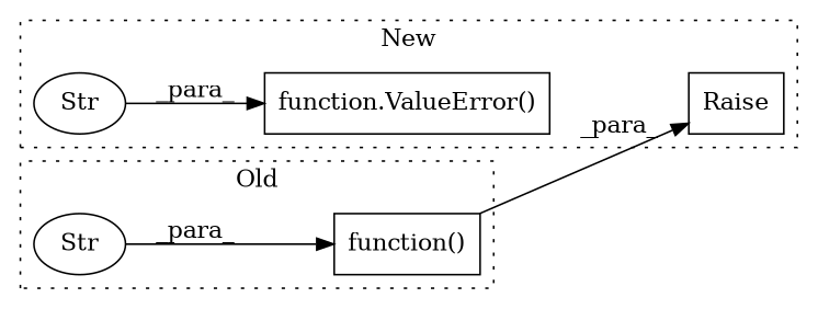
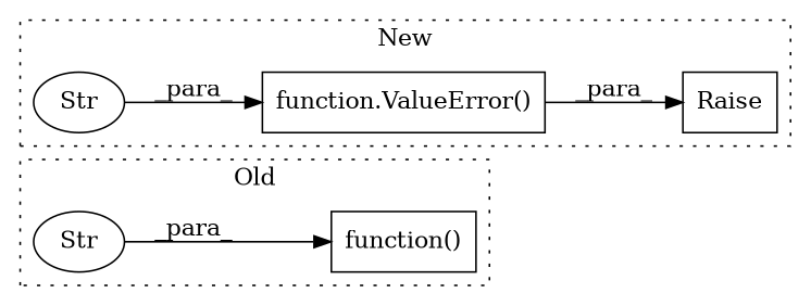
  digraph {
    rankdir=LR
    node [a=75 shape=box]
    n1 [l="10,1" label="function()" s="8926,9029"]
    n2 [a=66 l=93 label=Str s=8936 shape=ellipse]
    n3 [l="11,1" label="function.ValueError()" s="8664,8742"]
    n4 [a=66 l=67 label=Str s=8675 shape=ellipse]
    n5 [a=91 l=6 label=Raise s=8658]
    subgraph cluster_1 {
      label=Old
      style=dotted
      n1
      n2
    }
    subgraph cluster_2 {
      label=New
      style=dotted
      n3
      n4
      n5
    }
    n2 -> n1 [label=_para_]
-   n1 -> n5 [label=_para_]
+   n3 -> n5 [label=_para_]
    n4 -> n3 [label=_para_]
  }
